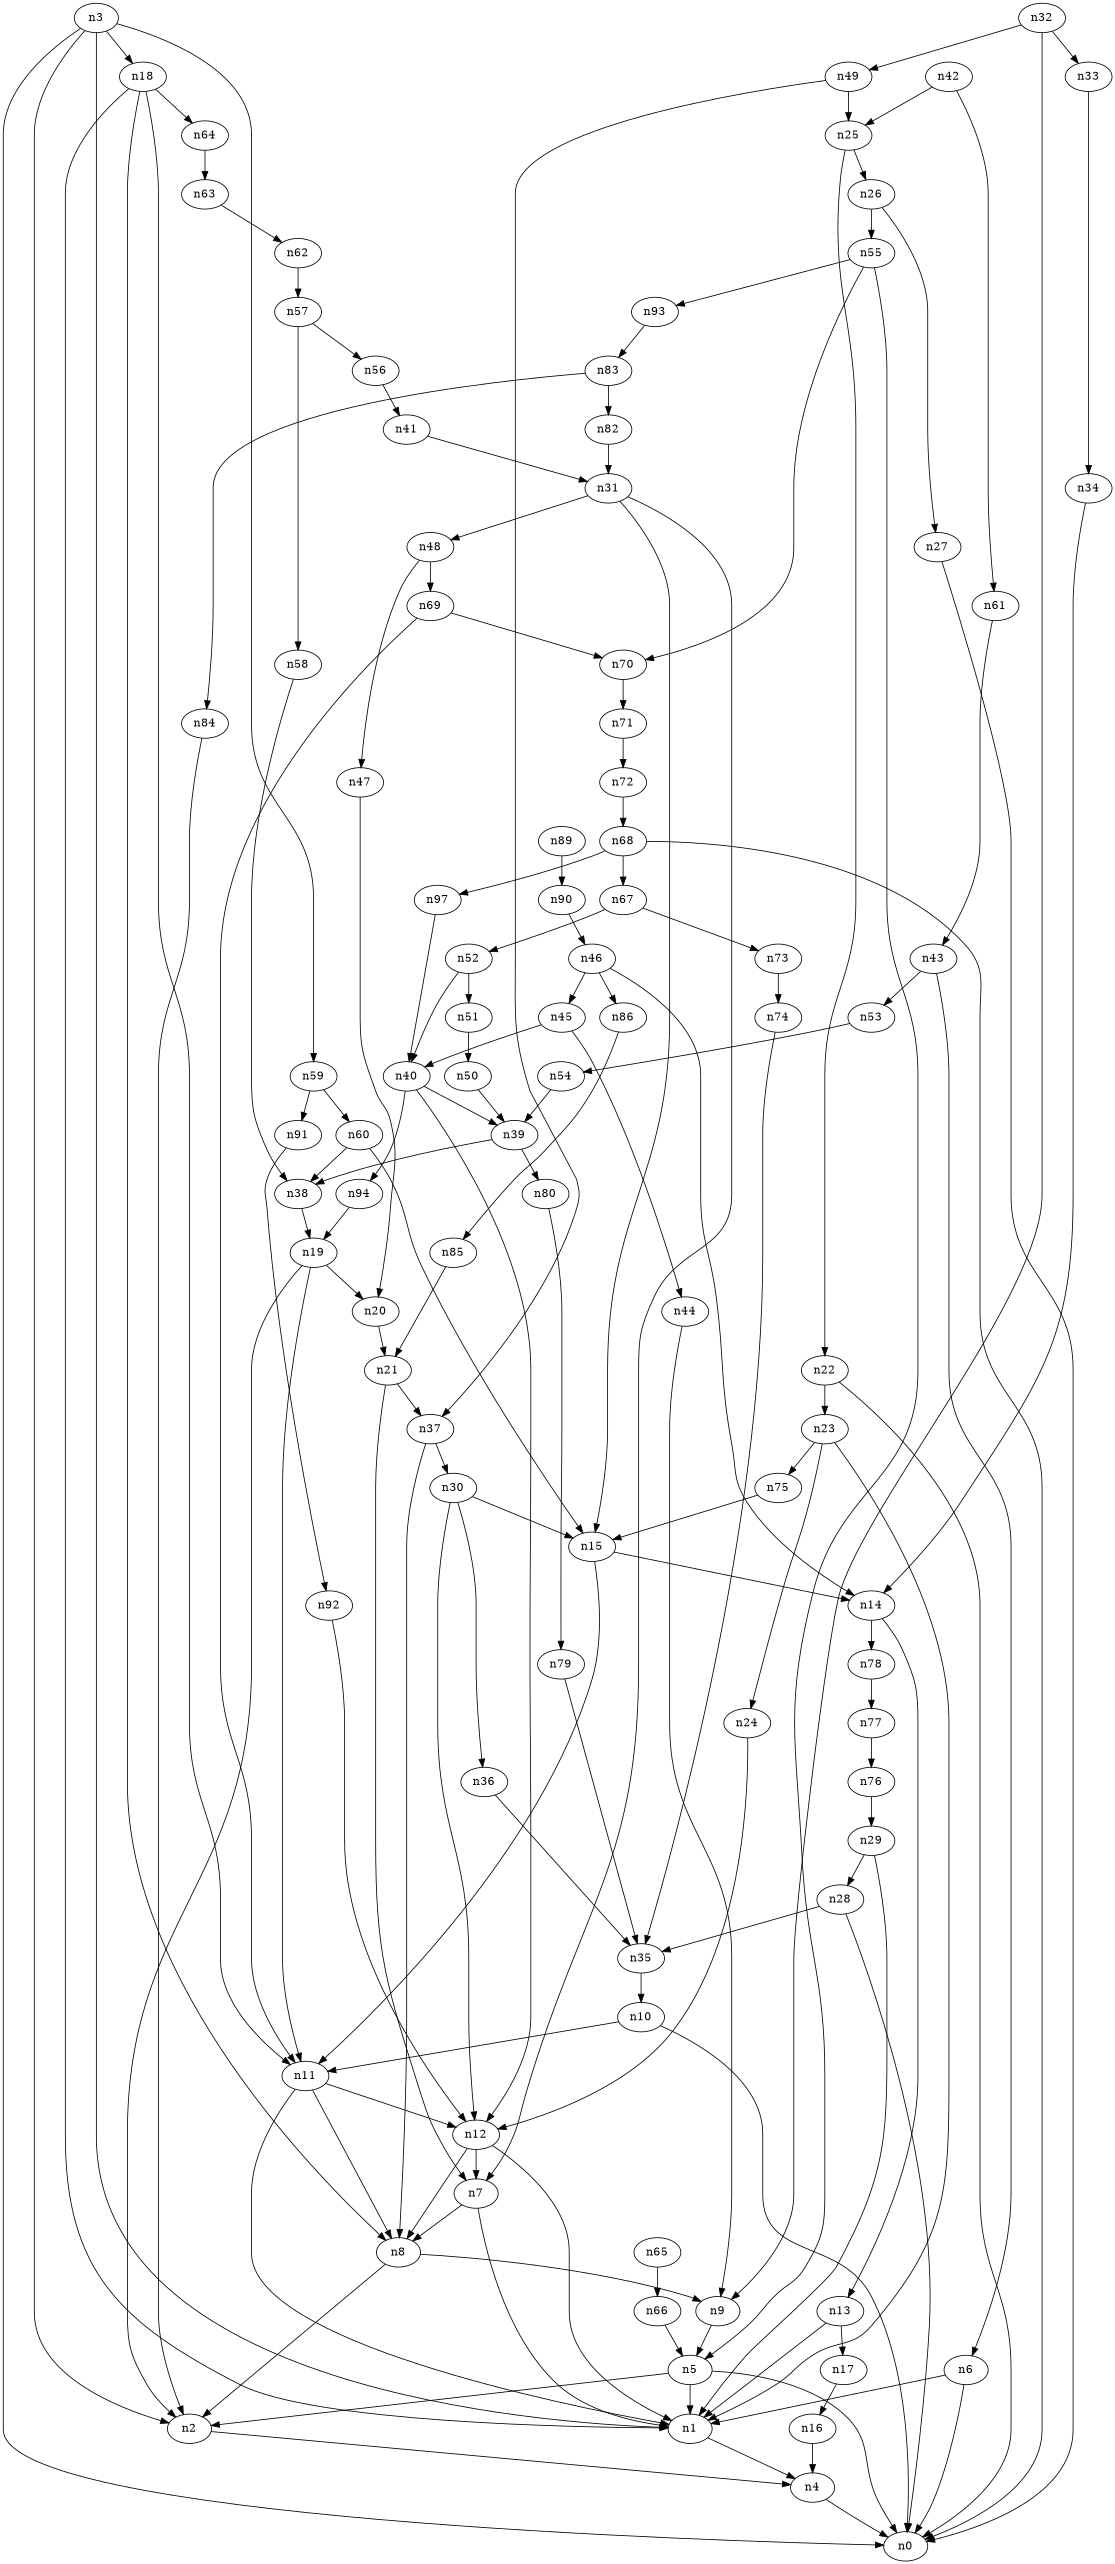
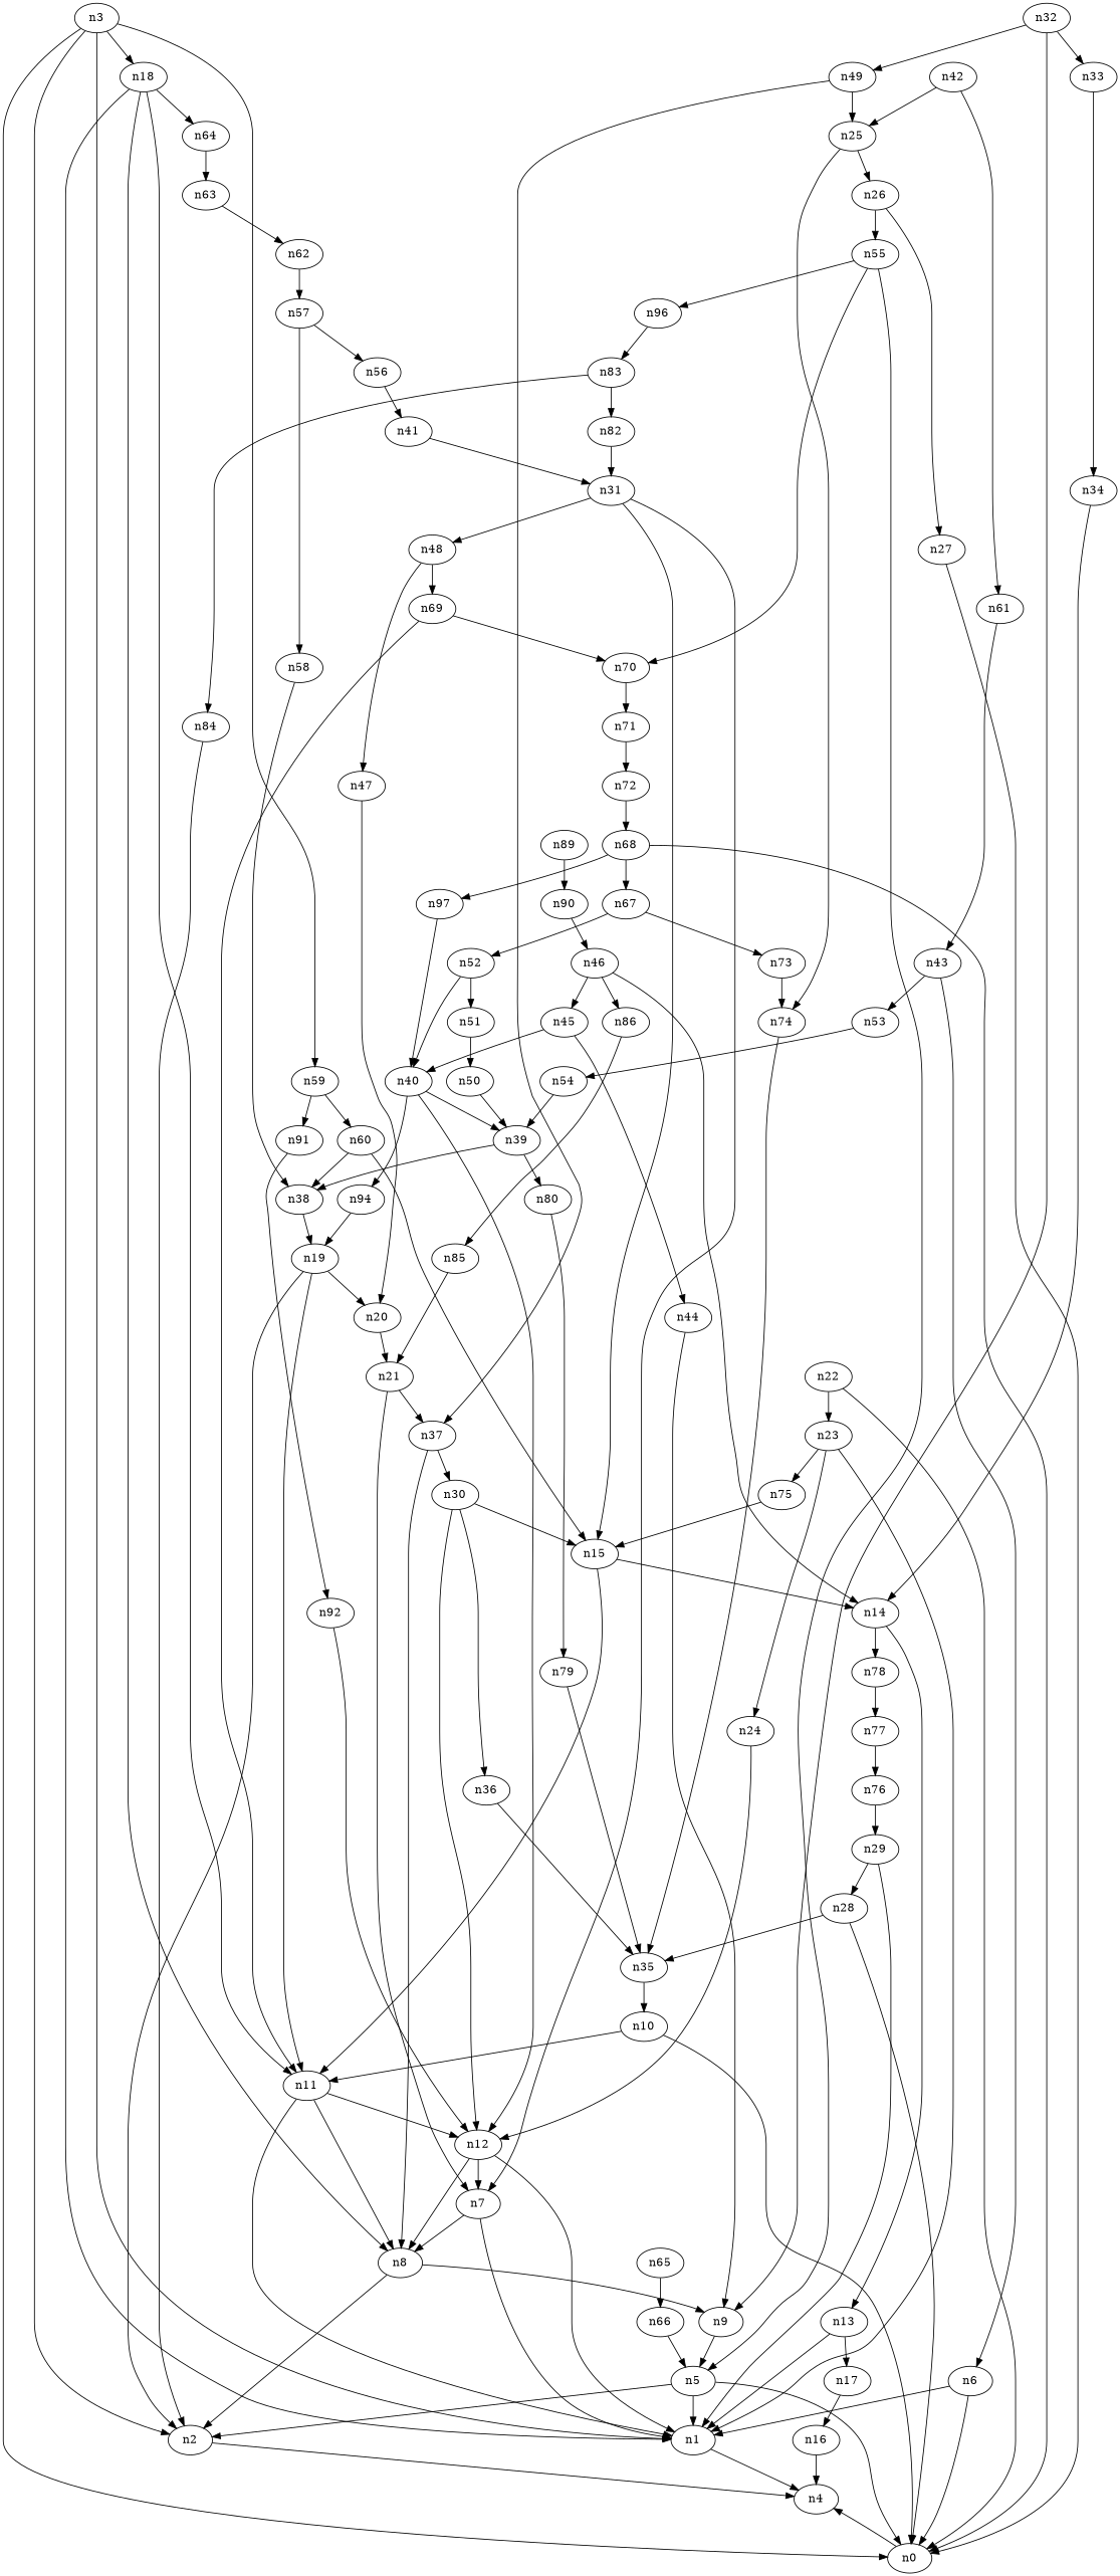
  digraph {
    n1
    n4
    n0
    n2
    n3
    n18
    n59
    n8
    n11
    n64
    n60
    n91
    n9
    n12
    n63
    n15
    n38
    n92
    n5
    n6
    n7
    n10
    n13
    n17
    n16
    n14
    n78
    n77
    n76
    n62
    n19
    n20
    n21
    n37
    n30
    n36
    n22
    n23
    n24
    n75
    n25
    n26
    n27
    n55
    n70
-   n93
+   n93 [label=n96]
    n89
    n90
    n71
    n83
    n28
    n35
    n29
    n31
    n48
    n47
    n69
    n32
    n33
    n49
    n34
    n65
    n66
    n39
    n80
    n79
    n40
    n94
    n41
    n42
    n61
    n43
    n68
    n67
    n87 [label=n97]
    n53
    n54
    n44
    n45
    n46
    n86
    n85
    n50
    n51
    n52
    n72
    n82
    n84
    n56
    n57
    n58
    n73
    n74
    n1 -> n4
-   n4 -> n0
+   n0 -> n4
    n2 -> n4
    n3 -> n1
    n3 -> n0
    n3 -> n2
    n3 -> n18
    n3 -> n59
    n18 -> n1
    n18 -> n8
    n18 -> n11
    n18 -> n64
    n59 -> n60
    n59 -> n91
    n8 -> n2
    n8 -> n9
    n11 -> n1
    n11 -> n8
    n11 -> n12
    n64 -> n63
    n60 -> n15
    n60 -> n38
    n91 -> n92
    n9 -> n5
    n12 -> n1
    n12 -> n8
    n12 -> n7
    n63 -> n62
    n15 -> n11
    n15 -> n14
    n38 -> n19
    n92 -> n12
    n5 -> n1
    n5 -> n0
    n5 -> n2
    n6 -> n1
    n6 -> n0
    n7 -> n1
    n7 -> n8
    n10 -> n0
    n10 -> n11
    n13 -> n1
    n13 -> n17
    n17 -> n16
    n16 -> n4
    n14 -> n13
    n14 -> n78
    n78 -> n77
    n77 -> n76
    n76 -> n29
    n62 -> n57
    n19 -> n2
    n19 -> n11
    n19 -> n20
    n20 -> n21
    n21 -> n7
    n21 -> n37
    n37 -> n8
    n37 -> n30
    n30 -> n12
    n30 -> n15
    n30 -> n36
    n36 -> n35
    n22 -> n0
    n22 -> n23
    n23 -> n1
    n23 -> n24
    n23 -> n75
    n24 -> n12
    n75 -> n15
-   n25 -> n22
+   n25 -> n74
    n25 -> n26
    n26 -> n27
    n26 -> n55
    n27 -> n0
    n55 -> n5
    n55 -> n70
    n55 -> n93
    n70 -> n71
    n93 -> n83
    n89 -> n90
    n90 -> n46
    n71 -> n72
    n83 -> n82
    n83 -> n84
    n28 -> n0
    n28 -> n35
    n35 -> n10
    n29 -> n1
    n29 -> n28
    n31 -> n15
    n31 -> n7
    n31 -> n48
    n48 -> n47
    n48 -> n69
    n47 -> n20
    n69 -> n11
    n69 -> n70
    n32 -> n9
    n32 -> n33
    n32 -> n49
    n33 -> n34
    n49 -> n37
    n49 -> n25
    n34 -> n14
    n65 -> n66
    n66 -> n5
    n39 -> n38
    n39 -> n80
    n80 -> n79
    n79 -> n35
    n40 -> n12
    n40 -> n39
    n40 -> n94
    n94 -> n19
    n41 -> n31
    n42 -> n25
    n42 -> n61
    n61 -> n43
    n43 -> n6
    n43 -> n53
    n68 -> n0
    n68 -> n67
    n68 -> n87
    n67 -> n52
    n67 -> n73
    n87 -> n40
    n53 -> n54
    n54 -> n39
    n44 -> n9
    n45 -> n40
    n45 -> n44
    n46 -> n14
    n46 -> n45
    n46 -> n86
    n86 -> n85
    n85 -> n21
    n50 -> n39
    n51 -> n50
    n52 -> n40
    n52 -> n51
    n72 -> n68
    n82 -> n31
    n84 -> n2
    n56 -> n41
    n57 -> n56
    n57 -> n58
    n58 -> n38
    n73 -> n74
    n74 -> n35
  }
